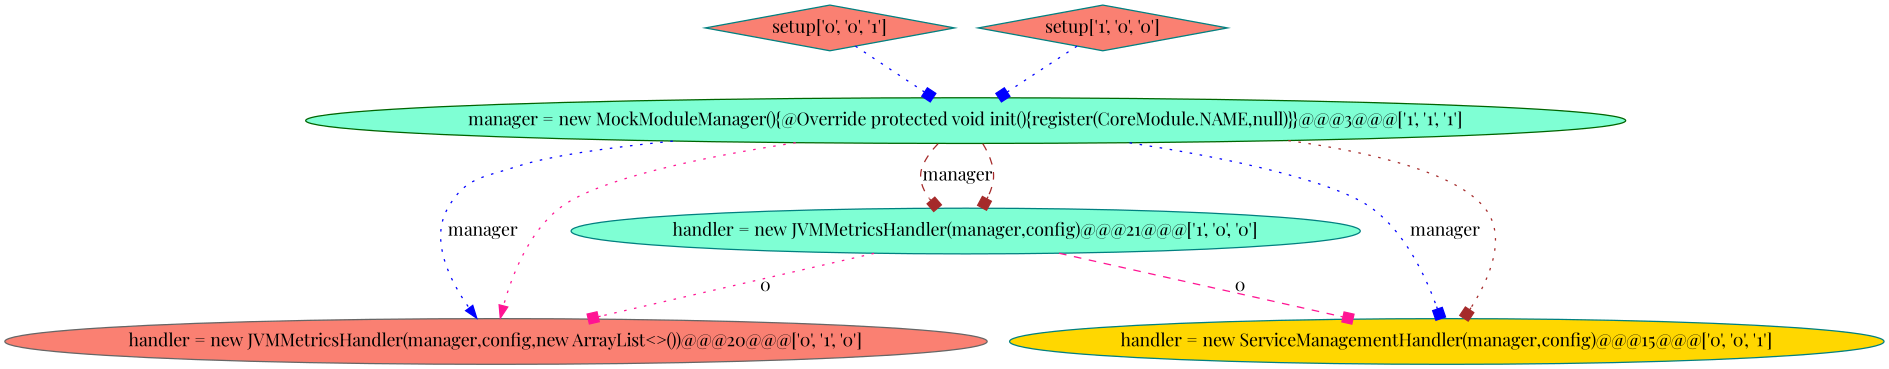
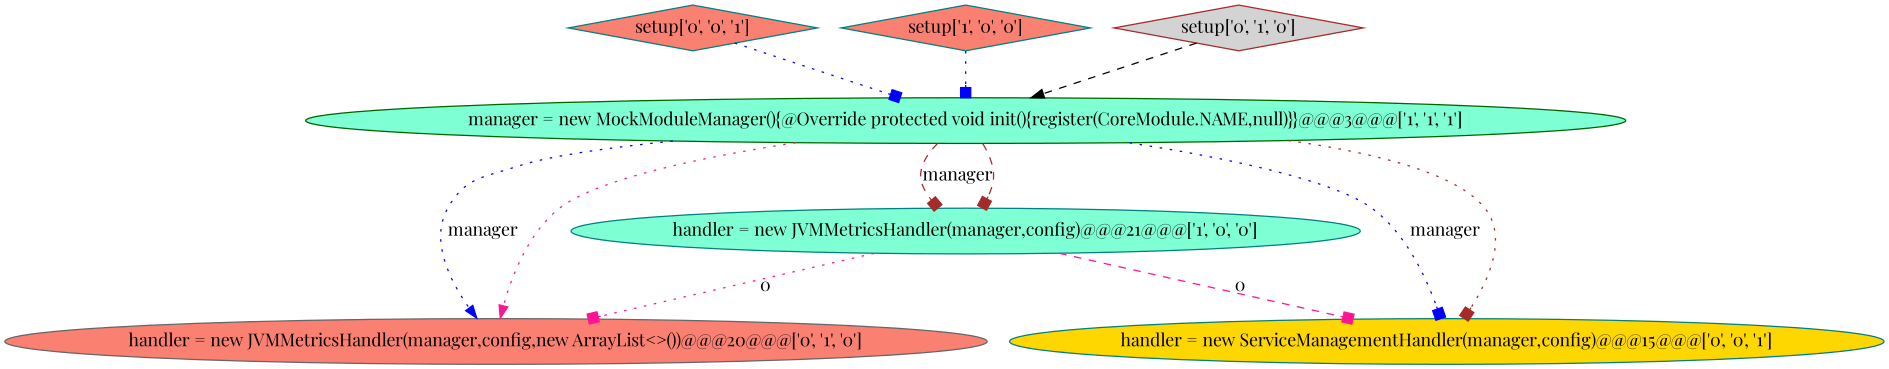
  digraph {
    fontname="Playfair Display"
    node [fillcolor=salmon shape=ellipse style=filled color=teal fontname="Playfair Display"]
    edge [style=dotted color=blue arrowhead=box fontname="Playfair Display"]
    n1 [label="handler = new JVMMetricsHandler(manager,config,new ArrayList<>())@@@20@@@['0', '1', '0']" color=gray40]
    n2 [label="setup['0', '0', '1']" shape=diamond]
    n3 [fillcolor=aquamarine label="manager = new MockModuleManager(){@Override protected void init(){register(CoreModule.NAME,null)}}@@@3@@@['1', '1', '1']" color=darkgreen]
    n4 [fillcolor=aquamarine label="handler = new JVMMetricsHandler(manager,config)@@@21@@@['1', '0', '0']"]
    n5 [fillcolor=gold label="handler = new ServiceManagementHandler(manager,config)@@@15@@@['0', '0', '1']"]
    n6 [label="setup['1', '0', '0']" shape=diamond]
+   n7 [fillcolor=lightgrey label="setup['0', '1', '0']" shape=diamond color=brown]
    n2 -> n3
    n3 -> n1 [label=manager arrowhead=normal]
    n3 -> n1 [color=deeppink arrowhead=normal]
    n3 -> n4 [label=manager style=dashed color=brown]
    n3 -> n4 [style=dashed color=brown]
    n3 -> n5 [label=manager]
    n3 -> n5 [color=brown]
    n4 -> n1 [label=0 color=deeppink]
    n4 -> n5 [label=0 style=dashed color=deeppink]
    n6 -> n3
+   n7 -> n3 [style=dashed color=black arrowhead=normal]
  }
